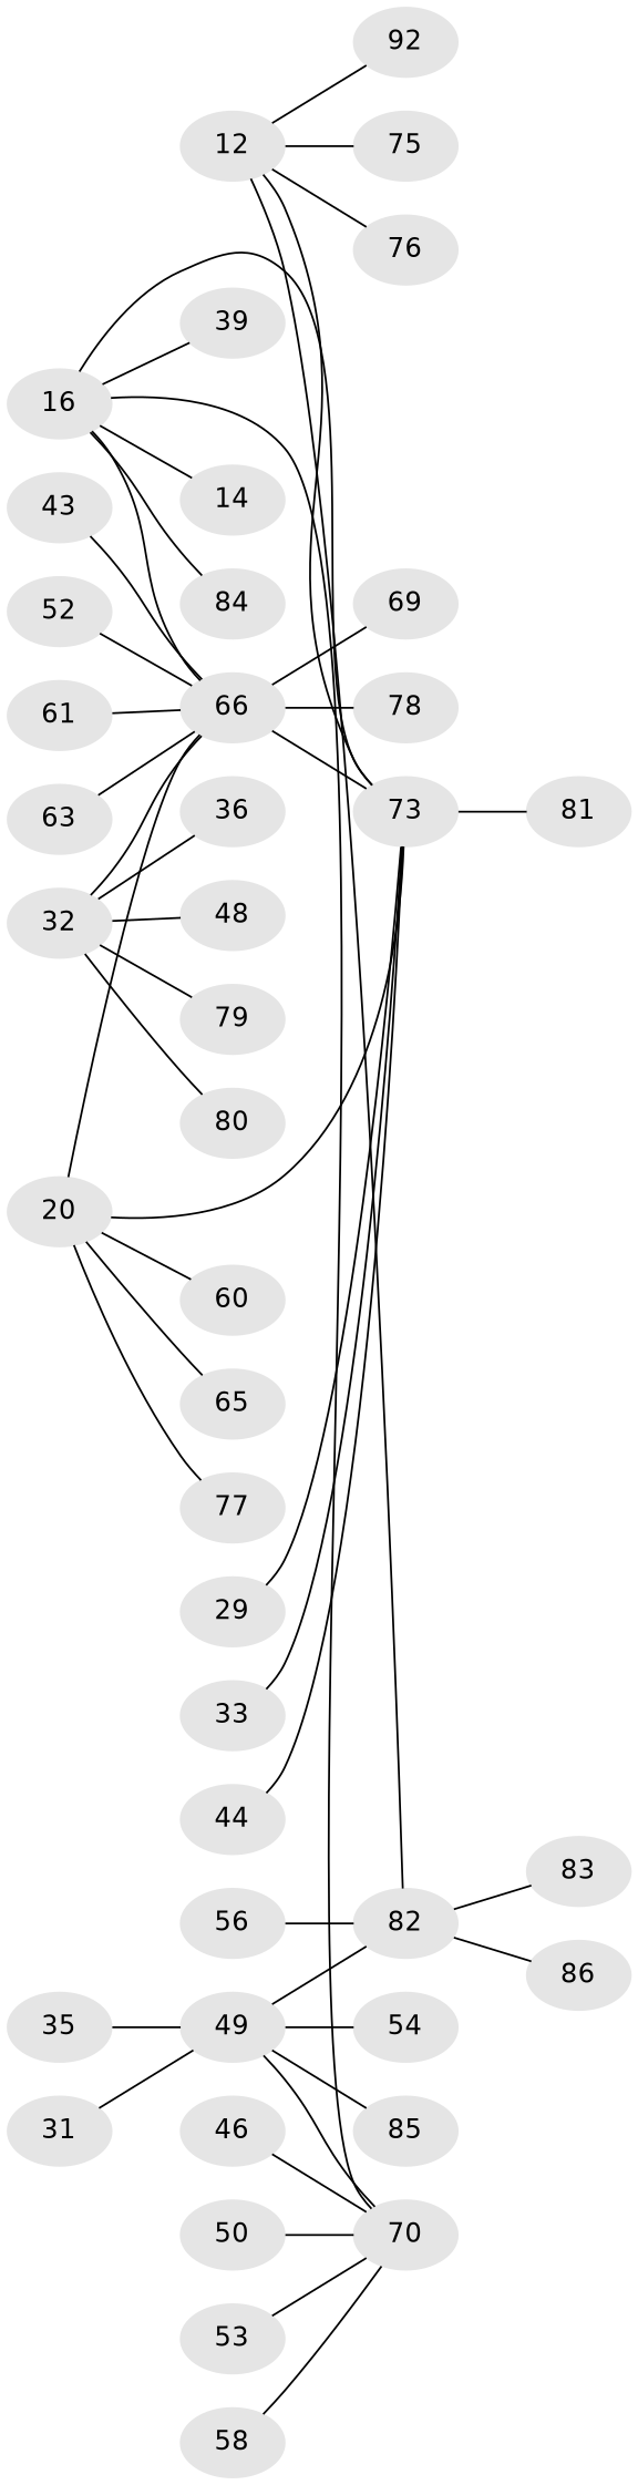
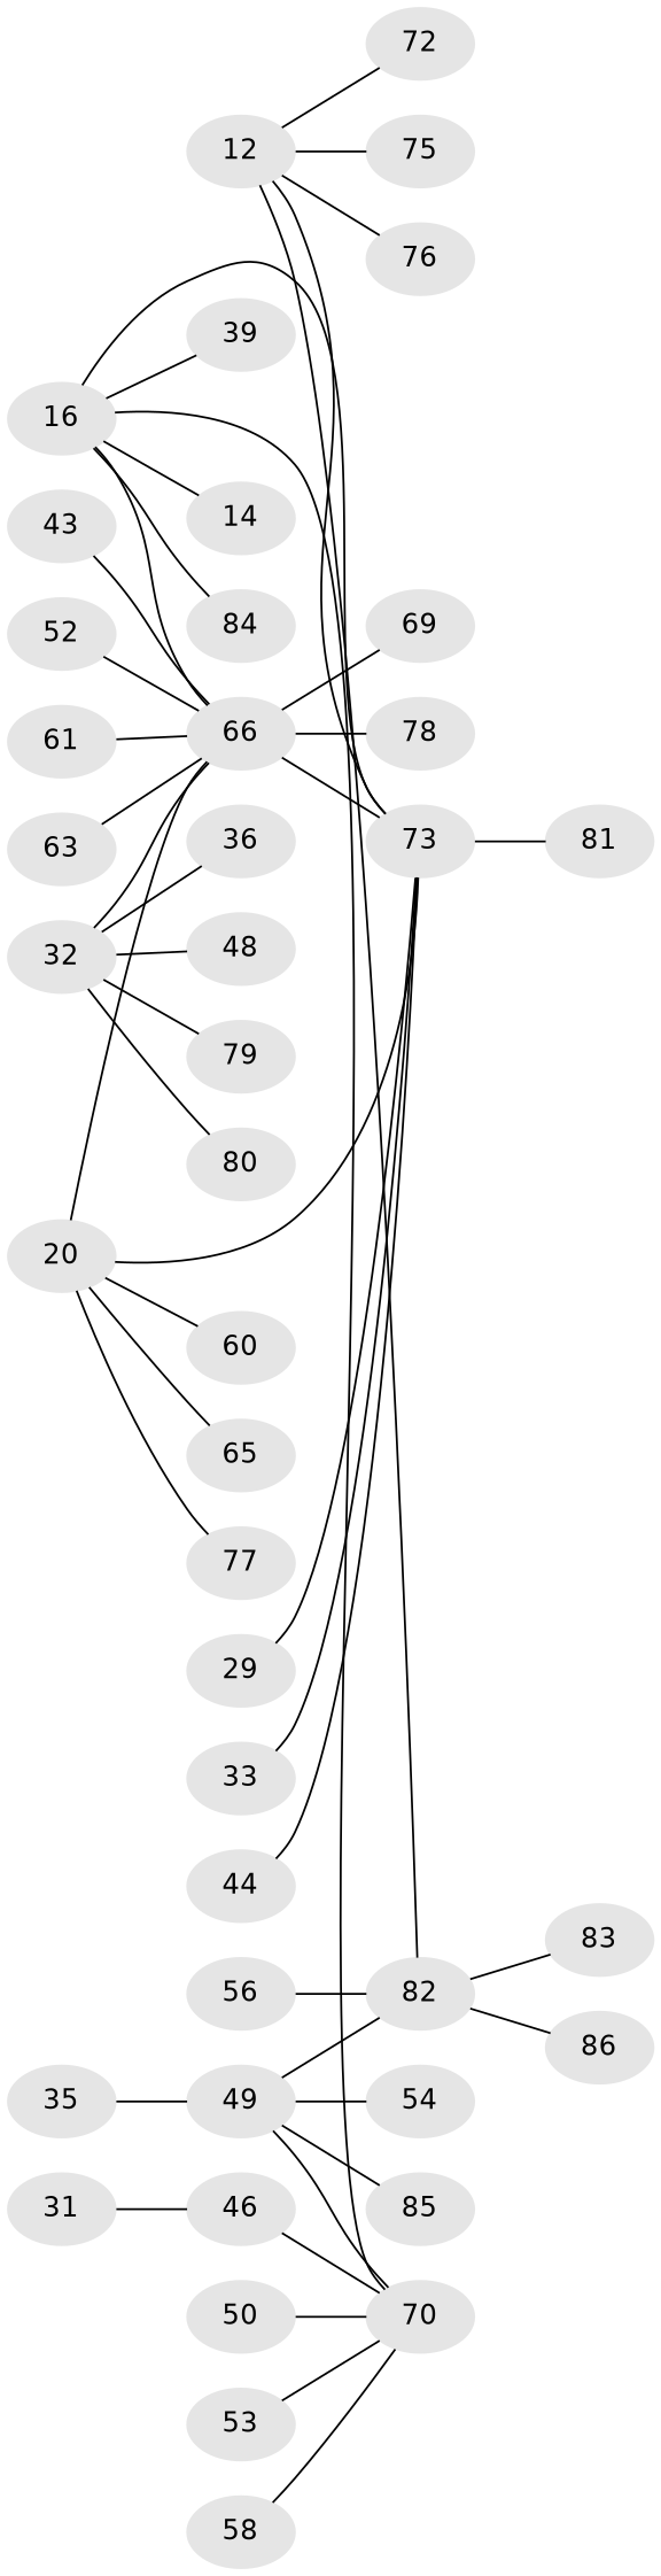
  graph {
    fontname="DejaVu Sans"
    rankdir=LR
    node [color=gray90 fontname="DejaVu Sans" style=filled]
    edge [fontname="DejaVu Sans"]
    12 [super="+9"]
-   72 [label=92]
+   72
    73 [super="+71+11"]
    75 [super="+40+68"]
    76 [super="+47"]
    82 [super="+51+55"]
    81
    83
    86
    16 [super="+13"]
    39
    66 [super="+8+64"]
    70 [super="+14+15"]
    n14 [label=14]
    84
    32 [super="+7+22"]
    36
    48
    79
    80
    69
    78
    20 [super="+19"]
    60
    65
    77
    29
    49 [super="+4"]
    n29 [label=54]
    85 [super="+67"]
    31
    33 [super="+27"]
    35
    43
    44 [super="+41"]
    46
    50
    52
    53 [super="+26+45"]
    56
    58
    61 [super="+30"]
    63 [super="+38"]
    12 -- 72
    12 -- 73 [weight=4]
    12 -- 75
    12 -- 76
    12 -- 82
    73 -- 81
    82 -- 83
    82 -- 86
    16 -- 73
    16 -- 39
    16 -- 66
    16 -- 70 [weight=4]
    16 -- n14
    16 -- 84
    66 -- 73
    66 -- 69
    66 -- 78
    32 -- 66 [weight=5]
    32 -- 36
    32 -- 48
    32 -- 79
    32 -- 80
    20 -- 73 [weight=2]
    20 -- 66 [weight=4]
    20 -- 60
    20 -- 65
    20 -- 77
    29 -- 73
    49 -- 82 [weight=4]
    49 -- 70
    49 -- n29
    49 -- 85
-   31 -- 49
+   31 -- 46
    33 -- 73
    35 -- 49
    43 -- 66
    44 -- 73
    46 -- 70
    50 -- 70
    52 -- 66
    53 -- 70
    56 -- 82
    58 -- 70
    61 -- 66
    63 -- 66
  }
